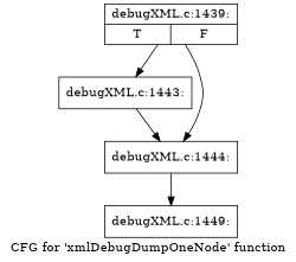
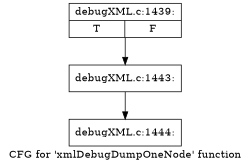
  digraph {
    label="CFG for 'xmlDebugDumpOneNode' function"
    node [shape=record]
    n1 [label="{debugXML.c:1439:|{<s0>T|<s1>F}}"]
    n2 [label="{debugXML.c:1443:}"]
    n3 [label="{debugXML.c:1444:}"]
-   n4 [label="{debugXML.c:1449:}"]
    n1 -> n2
-   n1 -> n3
    n2 -> n3
-   n3 -> n4
  }
